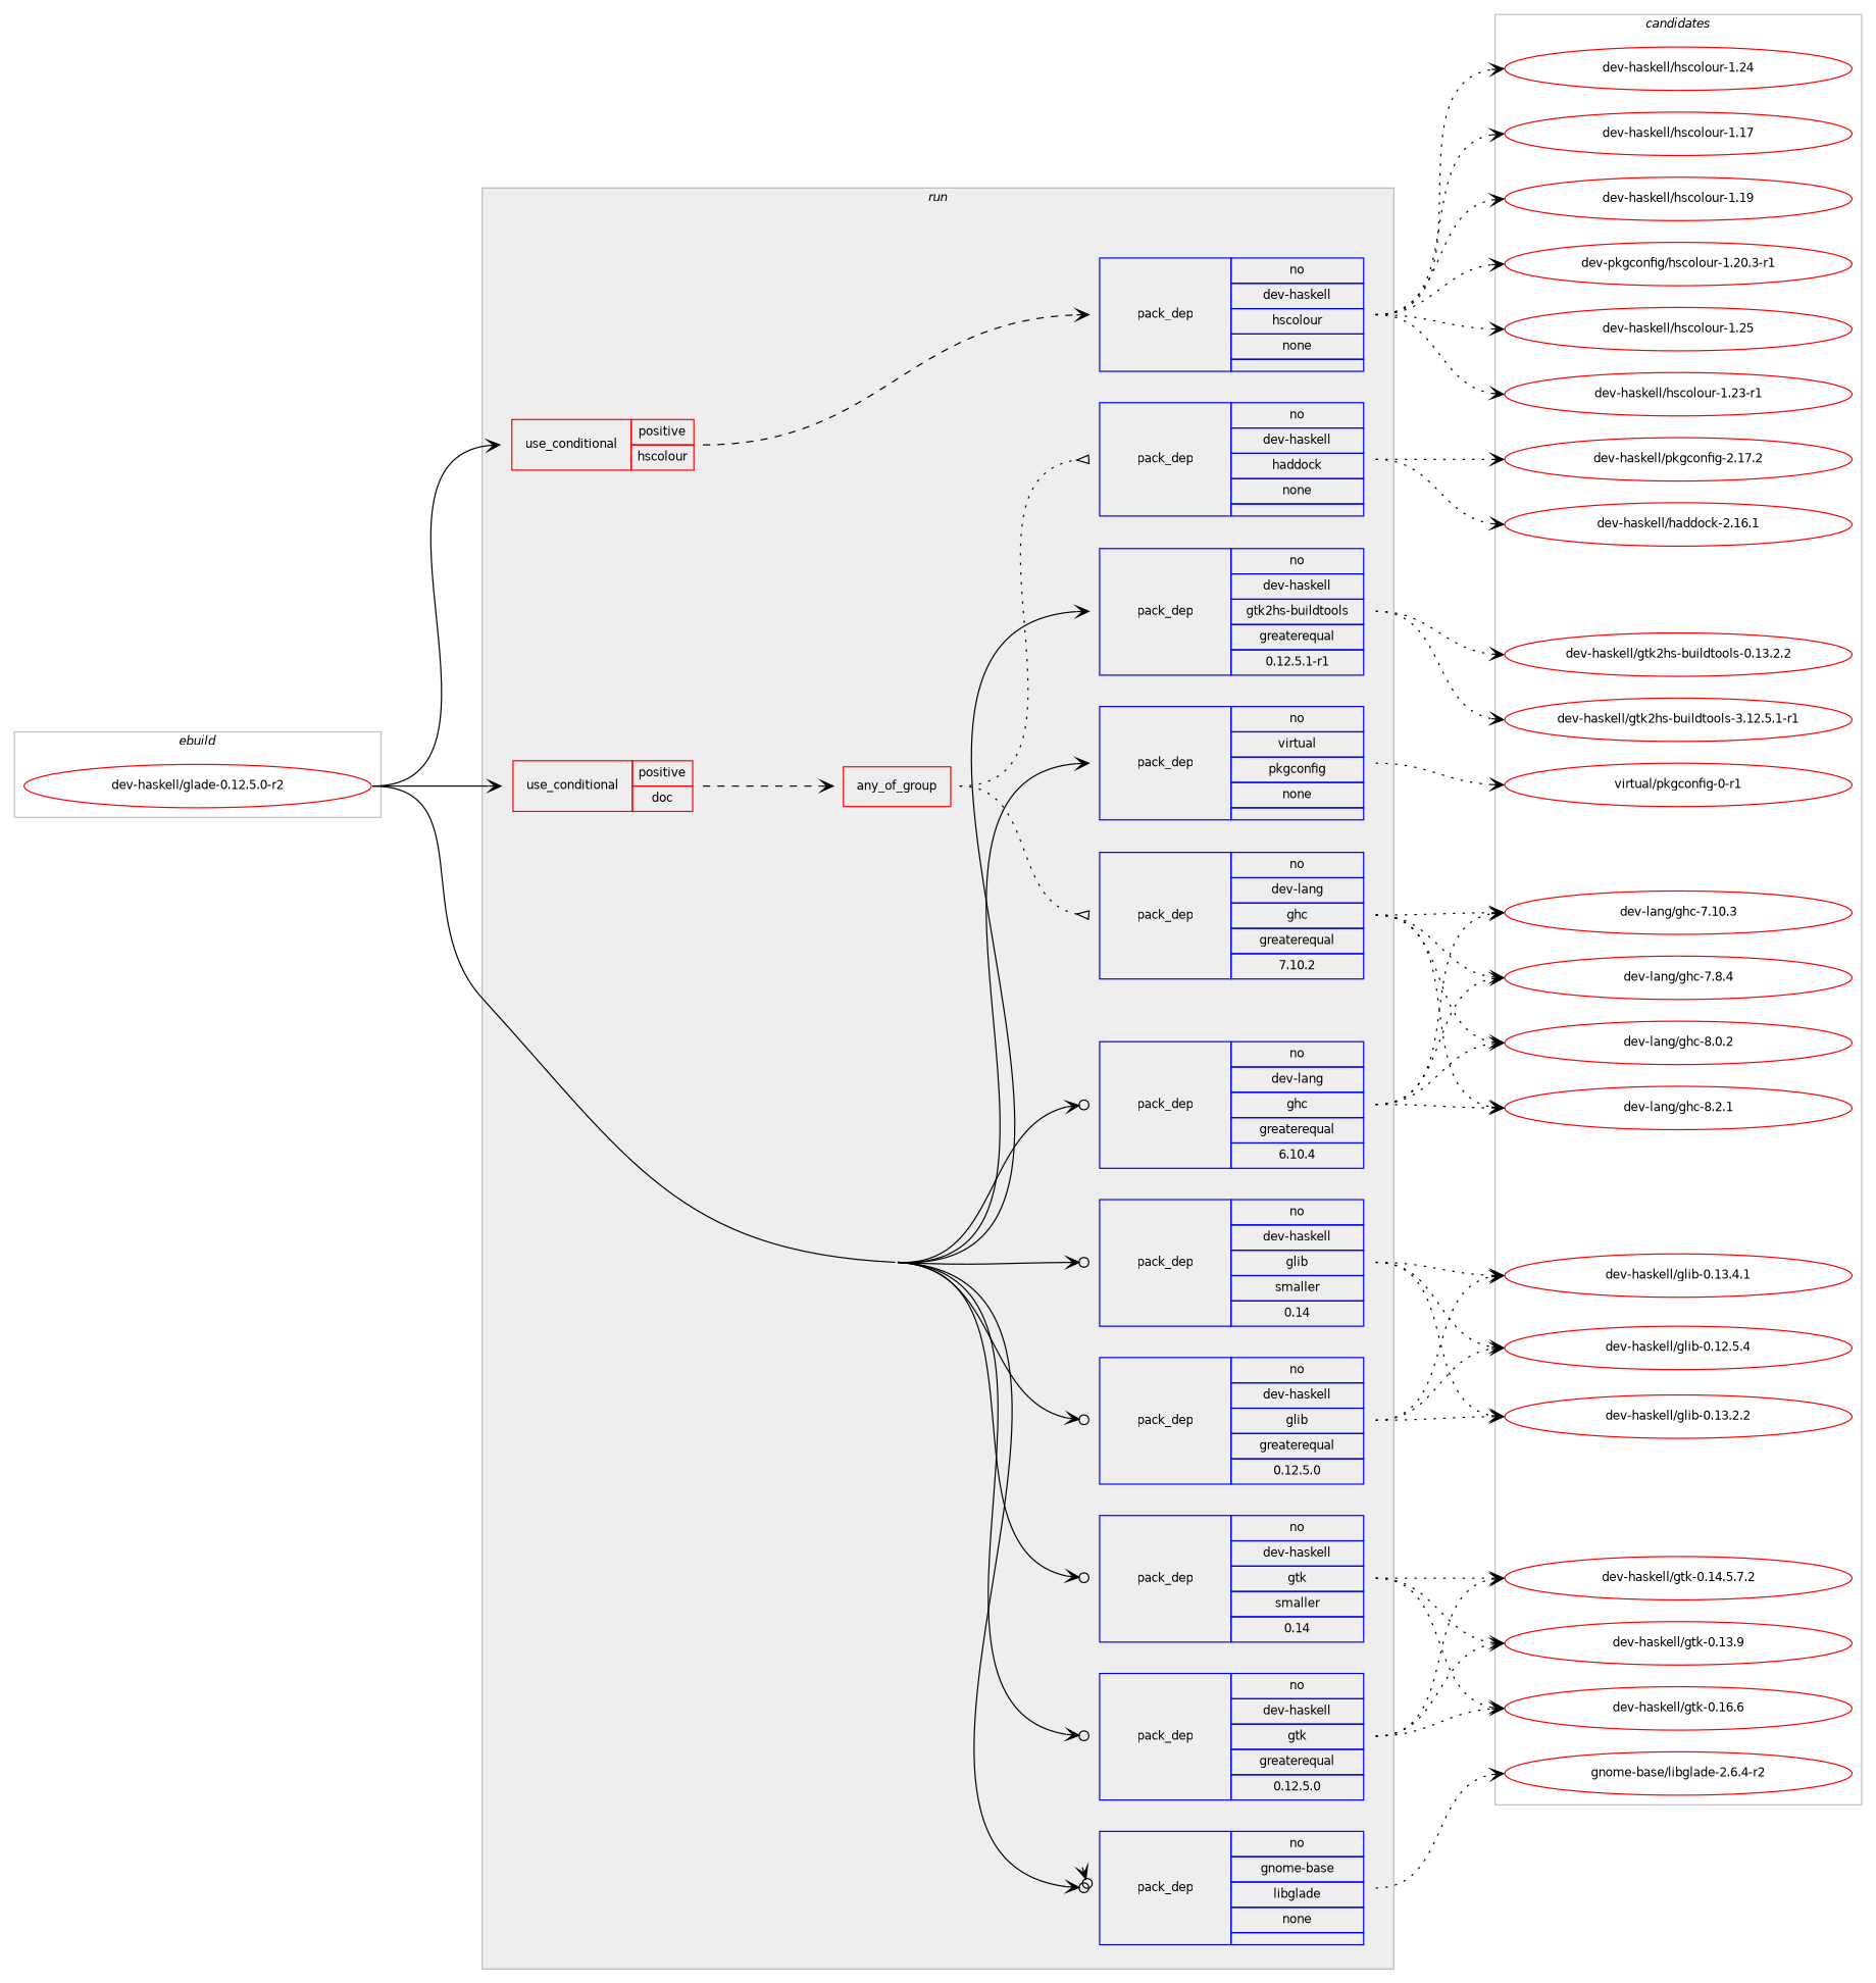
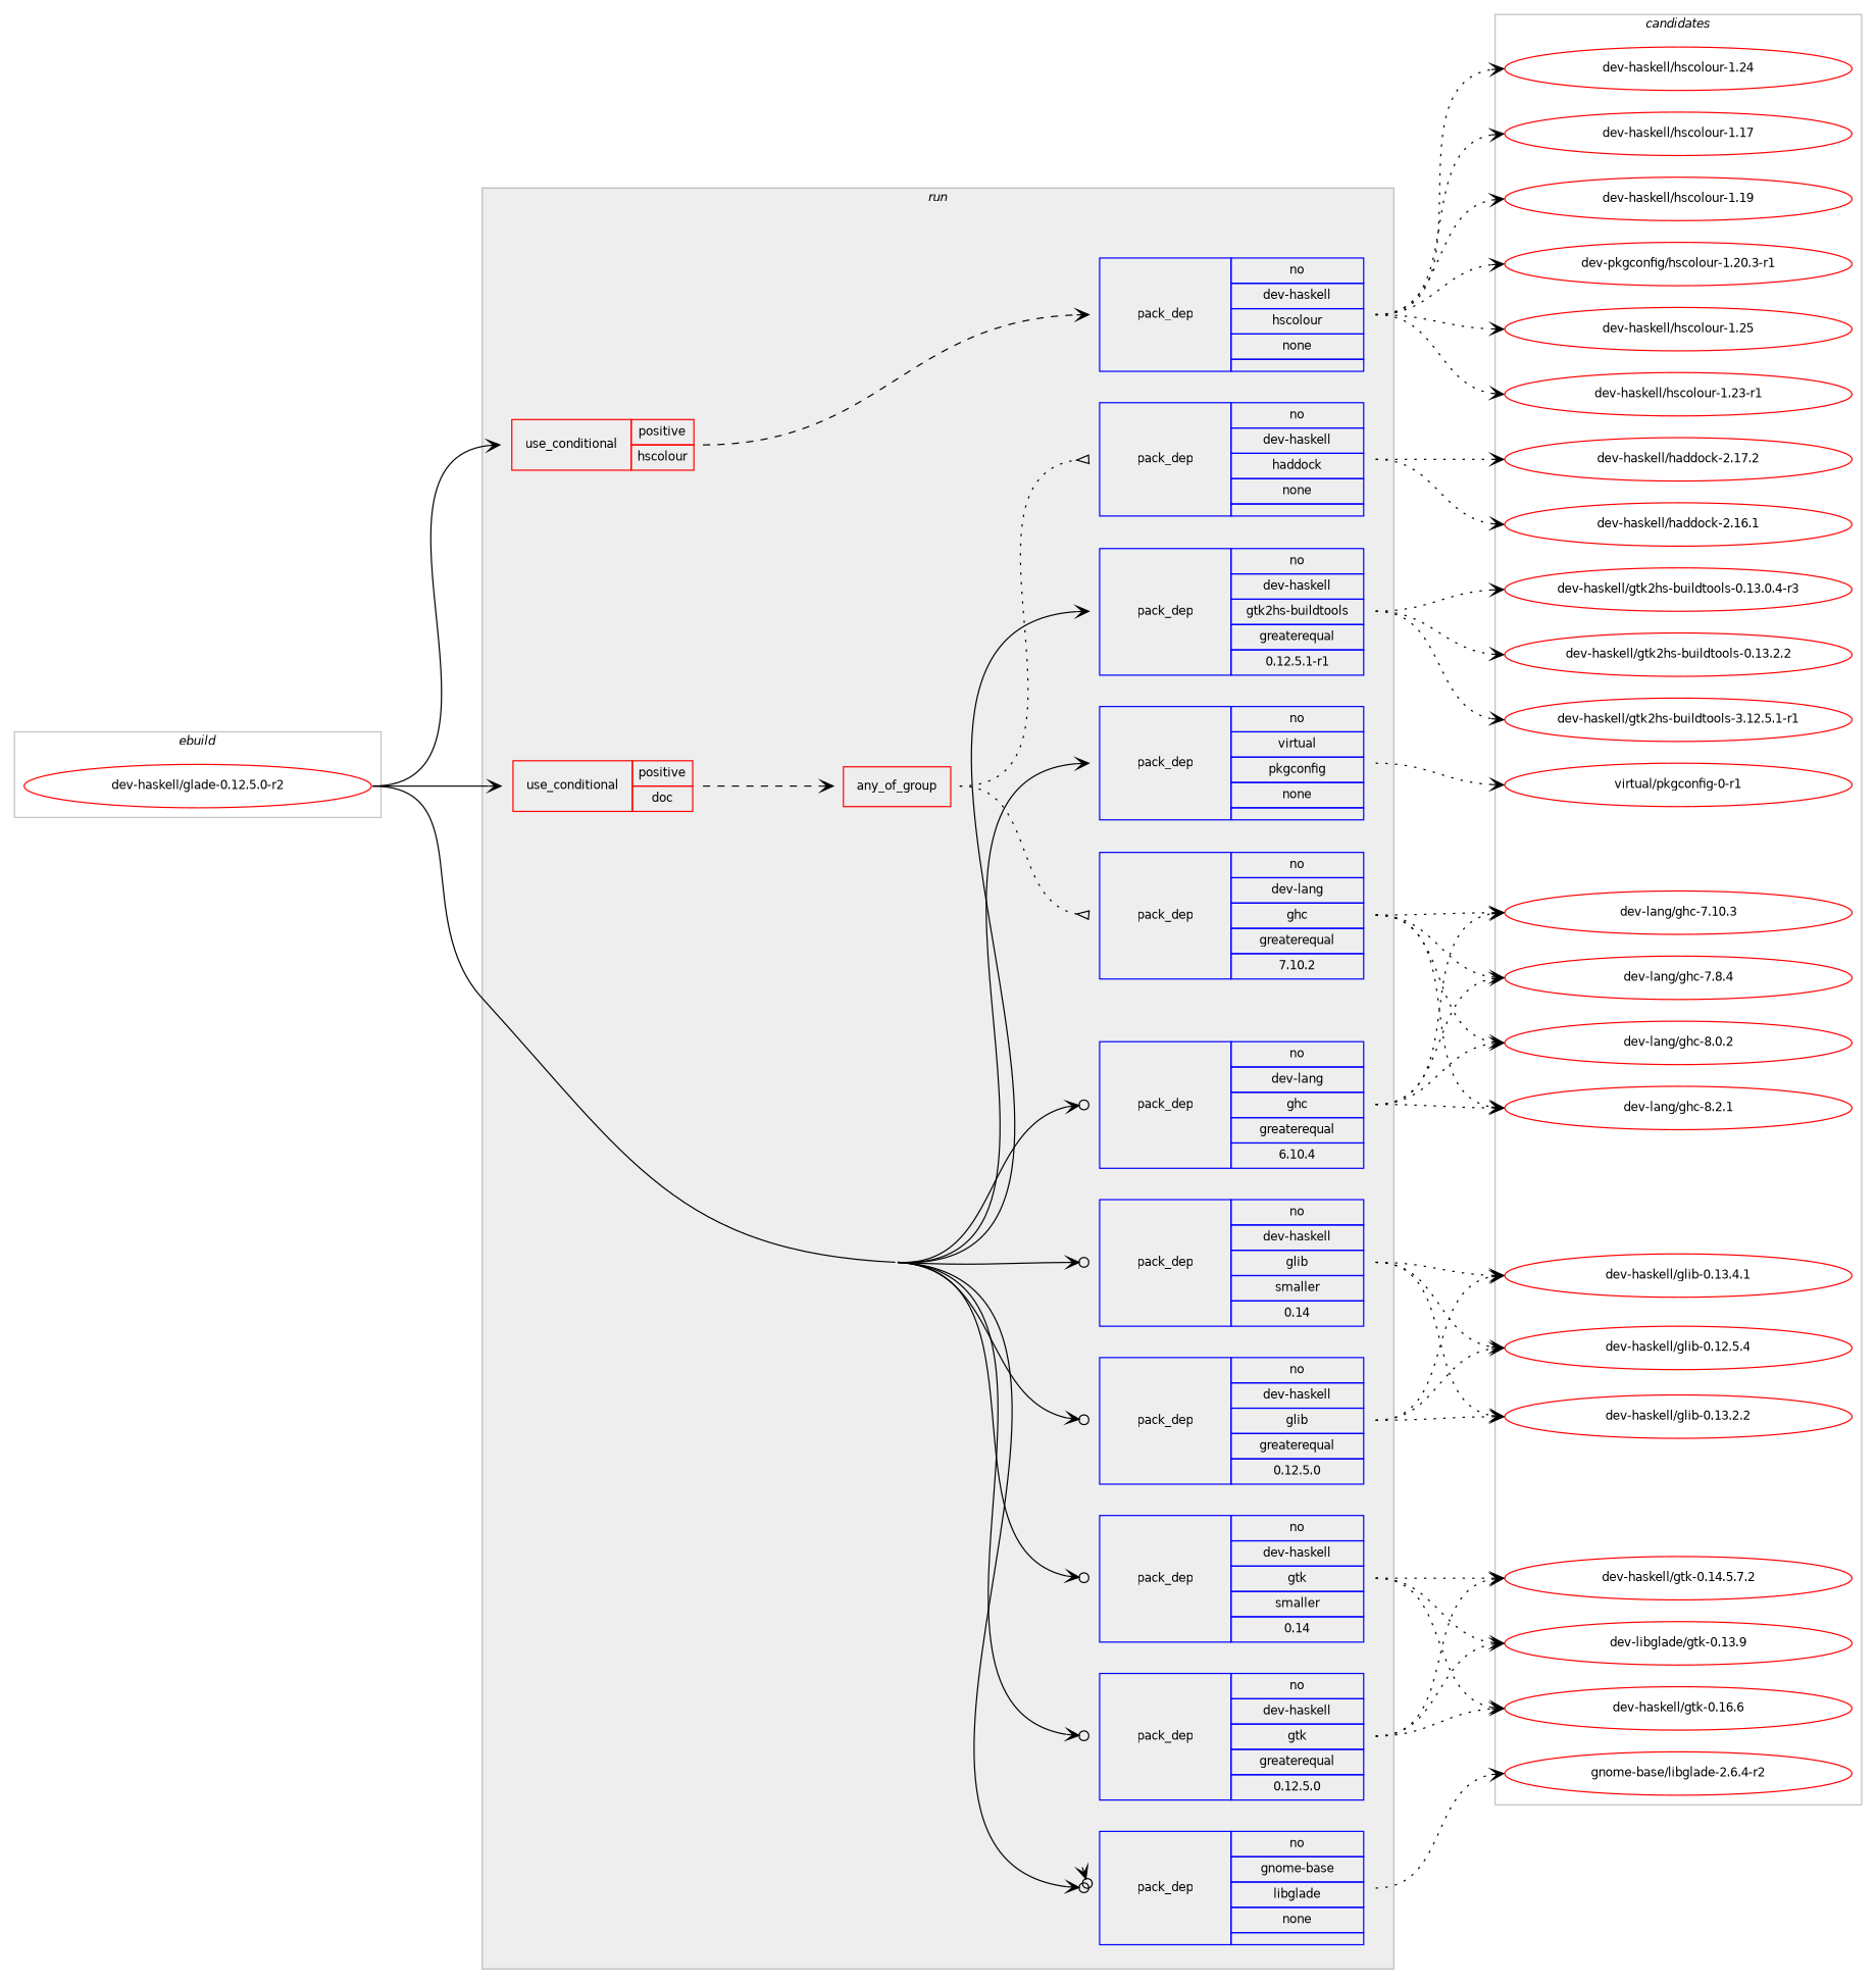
  digraph {
    compound=true
    concentrate=true
    fontname=Helvetica
    fontsize=10
    newrank=true
    rankdir=LR
    ranksep=1.5
    node [color=red fontname=Helvetica fontsize=10]
    edge [arrowhead=vee headport=w style=dotted tailport=e weight=100]
    n1 [label="dev-haskell/glade-0.12.5.0-r2" width=4]
    n2 [color=blue label=<<TABLE BORDER="0" CELLBORDER="1" CELLSPACING="0" CELLPADDING="4" WIDTH="220"><TR><TD ROWSPAN="6" CELLPADDING="30">pack_dep</TD></TR><TR><TD WIDTH="110">no</TD></TR><TR><TD>dev-haskell</TD></TR><TR><TD>haddock</TD></TR><TR><TD>none</TD></TR><TR><TD></TD></TR></TABLE>> shape=none]
    n3 [color=blue label=<<TABLE BORDER="0" CELLBORDER="1" CELLSPACING="0" CELLPADDING="4" WIDTH="220"><TR><TD ROWSPAN="6" CELLPADDING="30">pack_dep</TD></TR><TR><TD WIDTH="110">no</TD></TR><TR><TD>dev-lang</TD></TR><TR><TD>ghc</TD></TR><TR><TD>greaterequal</TD></TR><TR><TD>7.10.2</TD></TR></TABLE>> shape=none]
    n4 [label=<<TABLE BORDER="0" CELLBORDER="1" CELLSPACING="0" CELLPADDING="4"><TR><TD CELLPADDING="10">any_of_group</TD></TR></TABLE>> shape=none]
    n5 [label=<<TABLE BORDER="0" CELLBORDER="1" CELLSPACING="0" CELLPADDING="4"><TR><TD ROWSPAN="3" CELLPADDING="10">use_conditional</TD></TR><TR><TD>positive</TD></TR><TR><TD>doc</TD></TR></TABLE>> shape=none]
    n6 [color=blue label=<<TABLE BORDER="0" CELLBORDER="1" CELLSPACING="0" CELLPADDING="4" WIDTH="220"><TR><TD ROWSPAN="6" CELLPADDING="30">pack_dep</TD></TR><TR><TD WIDTH="110">no</TD></TR><TR><TD>dev-haskell</TD></TR><TR><TD>hscolour</TD></TR><TR><TD>none</TD></TR><TR><TD></TD></TR></TABLE>> shape=none]
    n7 [label=<<TABLE BORDER="0" CELLBORDER="1" CELLSPACING="0" CELLPADDING="4"><TR><TD ROWSPAN="3" CELLPADDING="10">use_conditional</TD></TR><TR><TD>positive</TD></TR><TR><TD>hscolour</TD></TR></TABLE>> shape=none]
    n8 [color=blue label=<<TABLE BORDER="0" CELLBORDER="1" CELLSPACING="0" CELLPADDING="4" WIDTH="220"><TR><TD ROWSPAN="6" CELLPADDING="30">pack_dep</TD></TR><TR><TD WIDTH="110">no</TD></TR><TR><TD>dev-haskell</TD></TR><TR><TD>gtk2hs-buildtools</TD></TR><TR><TD>greaterequal</TD></TR><TR><TD>0.12.5.1-r1</TD></TR></TABLE>> shape=none]
    n9 [color=blue label=<<TABLE BORDER="0" CELLBORDER="1" CELLSPACING="0" CELLPADDING="4" WIDTH="220"><TR><TD ROWSPAN="6" CELLPADDING="30">pack_dep</TD></TR><TR><TD WIDTH="110">no</TD></TR><TR><TD>virtual</TD></TR><TR><TD>pkgconfig</TD></TR><TR><TD>none</TD></TR><TR><TD></TD></TR></TABLE>> shape=none]
    n10 [color=blue label=<<TABLE BORDER="0" CELLBORDER="1" CELLSPACING="0" CELLPADDING="4" WIDTH="220"><TR><TD ROWSPAN="6" CELLPADDING="30">pack_dep</TD></TR><TR><TD WIDTH="110">no</TD></TR><TR><TD>dev-haskell</TD></TR><TR><TD>glib</TD></TR><TR><TD>greaterequal</TD></TR><TR><TD>0.12.5.0</TD></TR></TABLE>> shape=none]
    n11 [color=blue label=<<TABLE BORDER="0" CELLBORDER="1" CELLSPACING="0" CELLPADDING="4" WIDTH="220"><TR><TD ROWSPAN="6" CELLPADDING="30">pack_dep</TD></TR><TR><TD WIDTH="110">no</TD></TR><TR><TD>dev-haskell</TD></TR><TR><TD>glib</TD></TR><TR><TD>smaller</TD></TR><TR><TD>0.14</TD></TR></TABLE>> shape=none]
    n12 [color=blue label=<<TABLE BORDER="0" CELLBORDER="1" CELLSPACING="0" CELLPADDING="4" WIDTH="220"><TR><TD ROWSPAN="6" CELLPADDING="30">pack_dep</TD></TR><TR><TD WIDTH="110">no</TD></TR><TR><TD>dev-haskell</TD></TR><TR><TD>gtk</TD></TR><TR><TD>greaterequal</TD></TR><TR><TD>0.12.5.0</TD></TR></TABLE>> shape=none]
    n13 [color=blue label=<<TABLE BORDER="0" CELLBORDER="1" CELLSPACING="0" CELLPADDING="4" WIDTH="220"><TR><TD ROWSPAN="6" CELLPADDING="30">pack_dep</TD></TR><TR><TD WIDTH="110">no</TD></TR><TR><TD>dev-haskell</TD></TR><TR><TD>gtk</TD></TR><TR><TD>smaller</TD></TR><TR><TD>0.14</TD></TR></TABLE>> shape=none]
    n14 [color=blue label=<<TABLE BORDER="0" CELLBORDER="1" CELLSPACING="0" CELLPADDING="4" WIDTH="220"><TR><TD ROWSPAN="6" CELLPADDING="30">pack_dep</TD></TR><TR><TD WIDTH="110">no</TD></TR><TR><TD>dev-lang</TD></TR><TR><TD>ghc</TD></TR><TR><TD>greaterequal</TD></TR><TR><TD>6.10.4</TD></TR></TABLE>> shape=none]
    n15 [color=blue label=<<TABLE BORDER="0" CELLBORDER="1" CELLSPACING="0" CELLPADDING="4" WIDTH="220"><TR><TD ROWSPAN="6" CELLPADDING="30">pack_dep</TD></TR><TR><TD WIDTH="110">no</TD></TR><TR><TD>gnome-base</TD></TR><TR><TD>libglade</TD></TR><TR><TD>none</TD></TR><TR><TD></TD></TR></TABLE>> shape=none]
    n16 [label="dev-haskell/haddock-2.16.1" width=4]
-   n17 [label="dev-haskell/pkgconfig-2.17.2" width=4]
+   n17 [label="dev-haskell/haddock-2.17.2" width=4]
    n18 [label="dev-lang/ghc-7.10.3" width=4]
    n19 [label="dev-lang/ghc-7.8.4" width=4]
    n20 [label="dev-lang/ghc-8.0.2" width=4]
    n21 [label="dev-lang/ghc-8.2.1" width=4]
    n22 [label="dev-haskell/hscolour-1.17" width=4]
    n23 [label="dev-haskell/hscolour-1.19" width=4]
    n24 [label="dev-pkgconfig/hscolour-1.20.3-r1" width=4]
    n25 [label="dev-haskell/hscolour-1.25" width=4]
    n26 [label="dev-haskell/hscolour-1.23-r1" width=4]
    n27 [label="dev-haskell/hscolour-1.24" width=4]
    n28 [label="dev-haskell/gtk2hs-buildtools-3.12.5.1-r1" width=4]
+   n29 [label="dev-haskell/gtk2hs-buildtools-0.13.0.4-r3" width=4]
    n30 [label="dev-haskell/gtk2hs-buildtools-0.13.2.2" width=4]
    n31 [label="virtual/pkgconfig-0-r1" width=4]
    n32 [label="dev-haskell/glib-0.12.5.4" width=4]
    n33 [label="dev-haskell/glib-0.13.2.2" width=4]
    n34 [label="dev-haskell/glib-0.13.4.1" width=4]
    n35 [label="dev-haskell/gtk-0.14.5.7.2" width=4]
-   n36 [label="dev-haskell/gtk-0.13.9" width=4]
+   n36 [label="dev-libglade/gtk-0.13.9" width=4]
    n37 [label="dev-haskell/gtk-0.16.6" width=4]
    n38 [label="gnome-base/libglade-2.6.4-r2" width=4]
    subgraph cluster_1 {
      color=gray
      label=<<i>ebuild</i>>
      rank=same
      n1
    }
    subgraph cluster_2 {
      color=gray
      label=<<i>dependencies</i>>
      subgraph cluster_3 {
        color=gray
        fillcolor="#eeeeee"
        label=<<i>compile</i>>
        style=filled
        subgraph sub_4 {
          color=gray
          fillcolor="#eeeeee"
          label=<<i>compile</i>>
          style=filled
          n5
          subgraph sub_5 {
            color=gray
            fillcolor="#eeeeee"
            label=<<i>compile</i>>
            style=filled
            n4
            subgraph sub_6 {
              color=gray
              fillcolor="#eeeeee"
              label=<<i>compile</i>>
              style=filled
              n2
            }
            subgraph sub_7 {
              color=gray
              fillcolor="#eeeeee"
              label=<<i>compile</i>>
              style=filled
              n3
            }
          }
        }
        subgraph sub_8 {
          color=gray
          fillcolor="#eeeeee"
          label=<<i>compile</i>>
          style=filled
          n7
          subgraph sub_9 {
            color=gray
            fillcolor="#eeeeee"
            label=<<i>compile</i>>
            style=filled
            n6
          }
        }
        subgraph sub_10 {
          color=gray
          fillcolor="#eeeeee"
          label=<<i>compile</i>>
          style=filled
          n8
        }
        subgraph sub_11 {
          color=gray
          fillcolor="#eeeeee"
          label=<<i>compile</i>>
          style=filled
          n9
        }
      }
      subgraph cluster_12 {
        color=gray
        fillcolor="#eeeeee"
        label=<<i>compile and run</i>>
        style=filled
        subgraph sub_13 {
          color=gray
          fillcolor="#eeeeee"
          label=<<i>compile and run</i>>
          style=filled
          n10
        }
        subgraph sub_14 {
          color=gray
          fillcolor="#eeeeee"
          label=<<i>compile and run</i>>
          style=filled
          n11
        }
        subgraph sub_15 {
          color=gray
          fillcolor="#eeeeee"
          label=<<i>compile and run</i>>
          style=filled
          n12
        }
        subgraph sub_16 {
          color=gray
          fillcolor="#eeeeee"
          label=<<i>compile and run</i>>
          style=filled
          n13
        }
        subgraph sub_17 {
          color=gray
          fillcolor="#eeeeee"
          label=<<i>compile and run</i>>
          style=filled
          n14
        }
        subgraph sub_18 {
          color=gray
          fillcolor="#eeeeee"
          label=<<i>compile and run</i>>
          style=filled
          n15
        }
      }
      subgraph cluster_19 {
        color=gray
        fillcolor="#eeeeee"
        label=<<i>run</i>>
        style=filled
      }
    }
    subgraph cluster_20 {
      color=gray
      label=<<i>candidates</i>>
      rank=same
      subgraph sub_21 {
        color=black
        label=<<i>candidates</i>>
        nodesep=1
        rank=same
        n16
        n17
      }
      subgraph sub_22 {
        color=black
        label=<<i>candidates</i>>
        nodesep=1
        rank=same
        n18
        n19
        n20
        n21
      }
      subgraph sub_23 {
        color=black
        label=<<i>candidates</i>>
        nodesep=1
        rank=same
        n22
        n23
        n24
        n25
        n26
        n27
      }
      subgraph sub_24 {
        color=black
        label=<<i>candidates</i>>
        nodesep=1
        rank=same
        n28
+       n29
        n30
      }
      subgraph sub_25 {
        color=black
        label=<<i>candidates</i>>
        nodesep=1
        rank=same
        n31
      }
      subgraph sub_26 {
        color=black
        label=<<i>candidates</i>>
        nodesep=1
        rank=same
        n32
        n33
        n34
      }
      subgraph sub_27 {
        color=black
        label=<<i>candidates</i>>
        nodesep=1
        rank=same
        n32
        n33
        n34
      }
      subgraph sub_28 {
        color=black
        label=<<i>candidates</i>>
        nodesep=1
        rank=same
        n35
        n36
        n37
      }
      subgraph sub_29 {
        color=black
        label=<<i>candidates</i>>
        nodesep=1
        rank=same
        n35
        n36
        n37
      }
      subgraph sub_30 {
        color=black
        label=<<i>candidates</i>>
        nodesep=1
        rank=same
        n18
        n19
        n20
        n21
      }
      subgraph sub_31 {
        color=black
        label=<<i>candidates</i>>
        nodesep=1
        rank=same
        n38
      }
    }
    n1 -> n5 [style=solid weight=20]
    n1 -> n7 [style=solid weight=20]
    n1 -> n8 [style=solid weight=20]
    n1 -> n9 [style=solid weight=20]
    n1 -> n10 [arrowhead=odotvee style=solid weight=20]
    n1 -> n11 [arrowhead=odotvee style=solid weight=20]
    n1 -> n12 [arrowhead=odotvee style=solid weight=20]
    n1 -> n13 [arrowhead=odotvee style=solid weight=20]
    n1 -> n14 [arrowhead=odotvee style=solid weight=20]
    n1 -> n15 [arrowhead=odotvee style=solid weight=20]
    n2 -> n16
    n2 -> n17
    n3 -> n18
    n3 -> n19
    n3 -> n20
    n3 -> n21
    n4 -> n2 [arrowhead=oinv weight=20]
    n4 -> n3 [arrowhead=oinv weight=20]
    n5 -> n4 [style=dashed weight=20]
    n6 -> n22
    n6 -> n23
    n6 -> n24
    n6 -> n25
    n6 -> n26
    n6 -> n27
    n7 -> n6 [style=dashed weight=20]
    n8 -> n28
+   n8 -> n29
    n8 -> n30
    n9 -> n31
    n10 -> n32
    n10 -> n33
    n10 -> n34
    n11 -> n32
    n11 -> n33
    n11 -> n34
    n12 -> n35
    n12 -> n36
    n12 -> n37
    n13 -> n35
    n13 -> n36
    n13 -> n37
    n14 -> n18
    n14 -> n19
    n14 -> n20
    n14 -> n21
    n15 -> n38
  }
